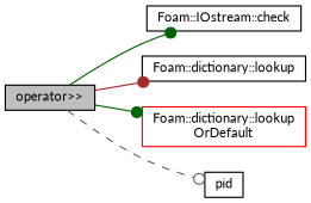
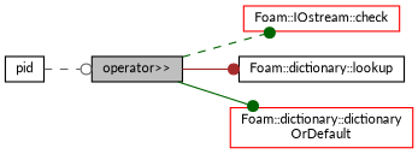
  digraph {
    fontname=Lato
    rankdir=LR
    node [color=black fontname=Lato fontsize=10 shape=record]
    edge [arrowhead=dot color=darkgreen fontname=Lato fontsize=10 labelfontname=Helvetica labelfontsize=10 style=dashed]
    n1 [fillcolor=grey75 fontcolor=black height=0.2 label="operator\>\>" style=filled width=0.4]
-   n2 [height=0.2 label="Foam::IOstream::check" width=0.4]
+   n2 [color=red height=0.2 label="Foam::IOstream::check" width=0.4]
    n3 [height=0.2 label="Foam::dictionary::lookup" width=0.4]
-   n4 [color=red height=0.2 label="Foam::dictionary::lookup\lOrDefault" width=0.4]
+   n4 [color=red height=0.2 label="Foam::dictionary::dictionary\lOrDefault" width=0.4]
    n5 [height=0.2 label=pid width=0.4]
-   n1 -> n2 [style=solid]
+   n1 -> n2
    n1 -> n3 [color=brown style=solid]
    n1 -> n4 [style=solid]
-   n1 -> n5 [arrowhead=odot color=gray40]
+   n5 -> n1 [arrowhead=odot color=gray40]
  }
